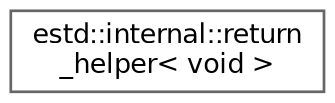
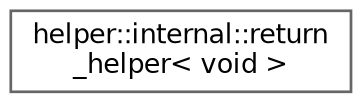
  digraph {
    rankdir=TB
-   n1 [color=grey40 fillcolor=white fontname=Helvetica fontsize=10 height=0.2 label="estd::internal::return\l_helper\< void \>" shape=box style=filled width=0.4]
+   n1 [color=grey40 fillcolor=white fontname=Helvetica fontsize=10 height=0.2 label="helper::internal::return\l_helper\< void \>" shape=box style=filled width=0.4]
  }
